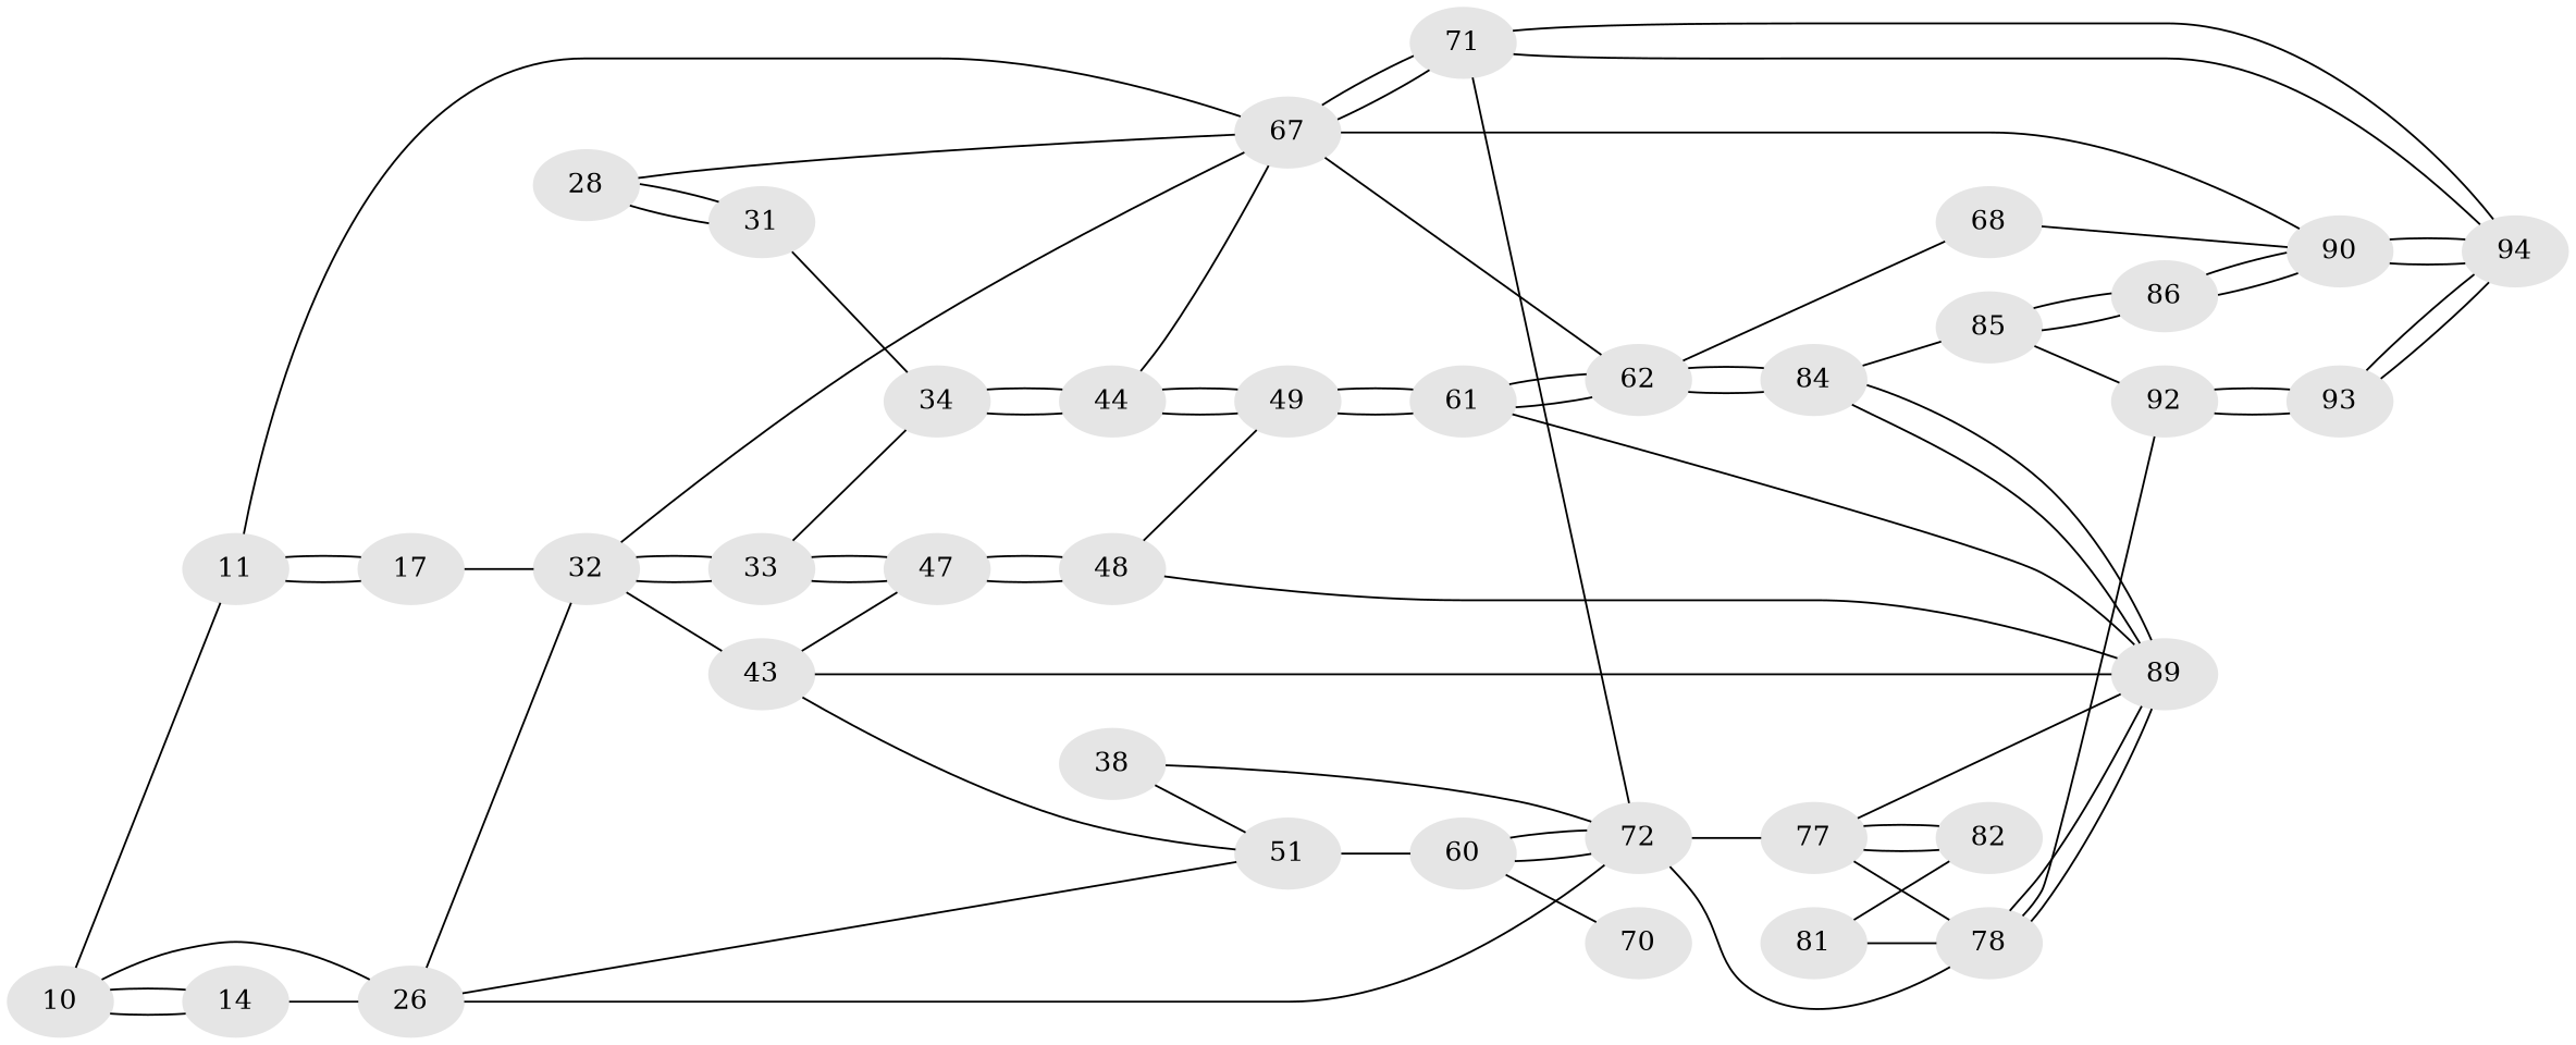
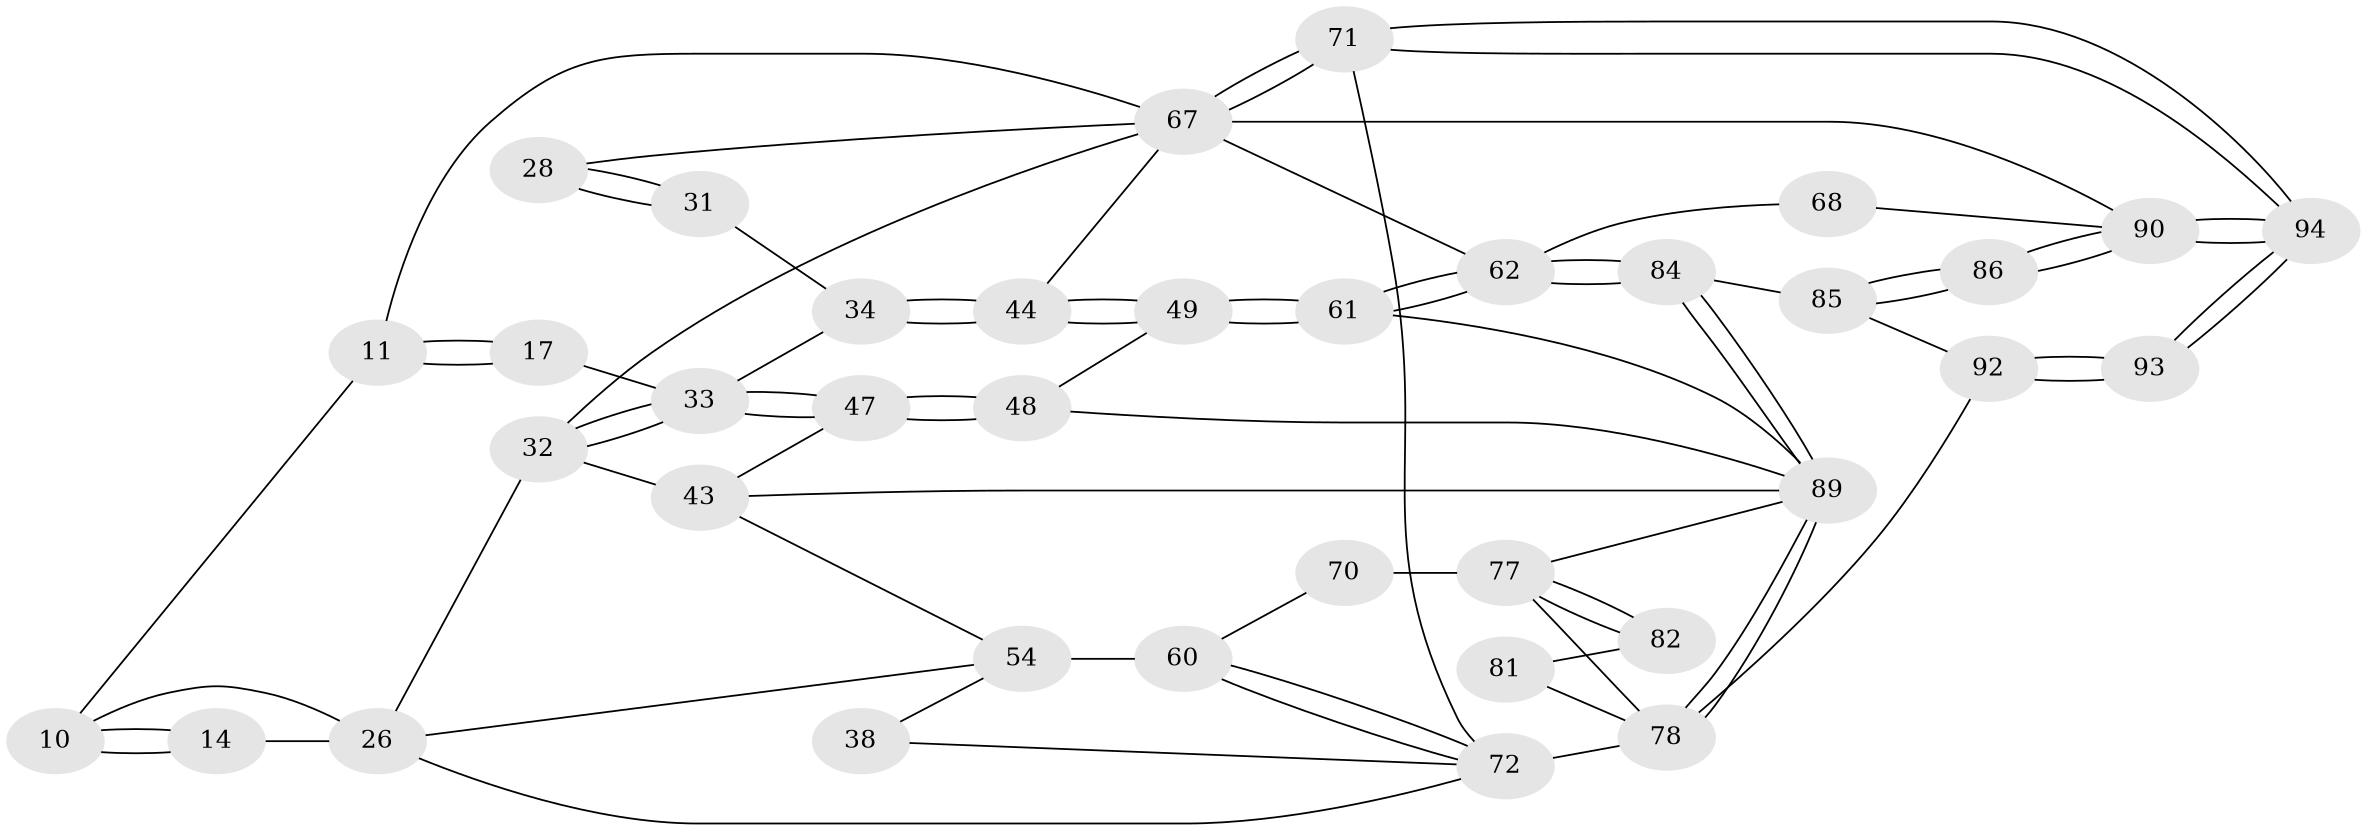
  graph {
    rankdir=LR
    node [color=gray90 style=filled]
    10 [super="+9"]
    11 [super="+7+6"]
    14
    26 [super="+18+13+12"]
    17
    67 [super="+64+27"]
    32 [super="+24+19"]
-   54 [super="+40+35" label=51]
+   54 [super="+40+35"]
    72 [super="+2+37"]
    62
    71 [super="+3"]
    90 [super="+66+65+83"]
    33
    43 [super="+36+42"]
    60 [super="+59+53+55"]
    n16 [label=78 super="+87+79"]
    28 [super="+22+21"]
    31
    34
    44
    47
    89 [super="+51+50+52+69"]
    48
    49
    38
    61
    70 [super="+56"]
    77 [super="+75"]
    68 [super="+63"]
    84
    85
    94
    82 [super="+80"]
    92 [super="+91"]
    81
    86
    93
    10 -- 11
    10 -- 14 [weight=2]
    10 -- 14
    10 -- 26
    11 -- 17 [weight=2]
    11 -- 17
    11 -- 67
    14 -- 26
    26 -- 32
    26 -- 54
    26 -- 72 [weight=3]
-   17 -- 32
+   17 -- 33
    67 -- 62 [weight=2]
    67 -- 71 [weight=3]
    67 -- 71
    67 -- 90 [weight=2]
    32 -- 67
    32 -- 33
    32 -- 33
    32 -- 43
    54 -- 60 [weight=2]
    72 -- n16
    62 -- 68
    62 -- 84
    62 -- 84
    71 -- 72 [weight=2]
    71 -- 94
    71 -- 94
    90 -- 94
    90 -- 94
    33 -- 34
    33 -- 47
    33 -- 47
    43 -- 54 [weight=2]
    43 -- 47
    43 -- 89 [weight=2]
    60 -- 72 [weight=2]
    60 -- 72
    60 -- 70 [weight=2]
    n16 -- 89 [weight=2]
    n16 -- 89
    n16 -- 92
    28 -- 67 [weight=3]
    28 -- 31 [weight=2]
    28 -- 31
    31 -- 34
    34 -- 44
    34 -- 44
    44 -- 67
    44 -- 49
    44 -- 49
    47 -- 48
    47 -- 48
    48 -- 89
    48 -- 49
    49 -- 61
    49 -- 61
    38 -- 54
    38 -- 72 [weight=2]
    61 -- 62
    61 -- 62
    61 -- 89
-   72 -- 77 [weight=2]
+   70 -- 77 [weight=2]
    77 -- n16 [weight=2]
    77 -- 89
    77 -- 82 [weight=2]
    77 -- 82
    68 -- 90
    84 -- 89
    84 -- 89
    84 -- 85
    85 -- 92
    85 -- 86
    85 -- 86
    92 -- 93 [weight=2]
    92 -- 93
    81 -- n16
    81 -- 82 [weight=2]
    86 -- 90 [weight=2]
    86 -- 90
    93 -- 94
    93 -- 94
  }
